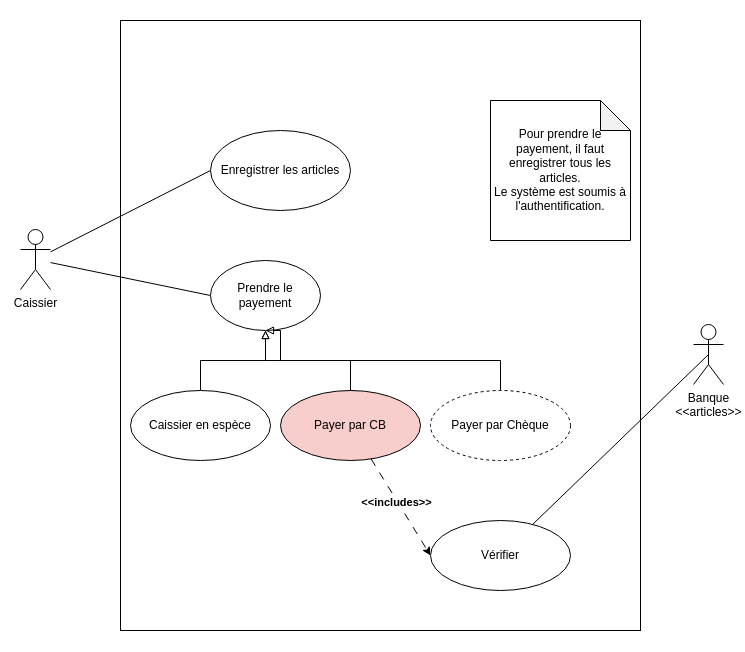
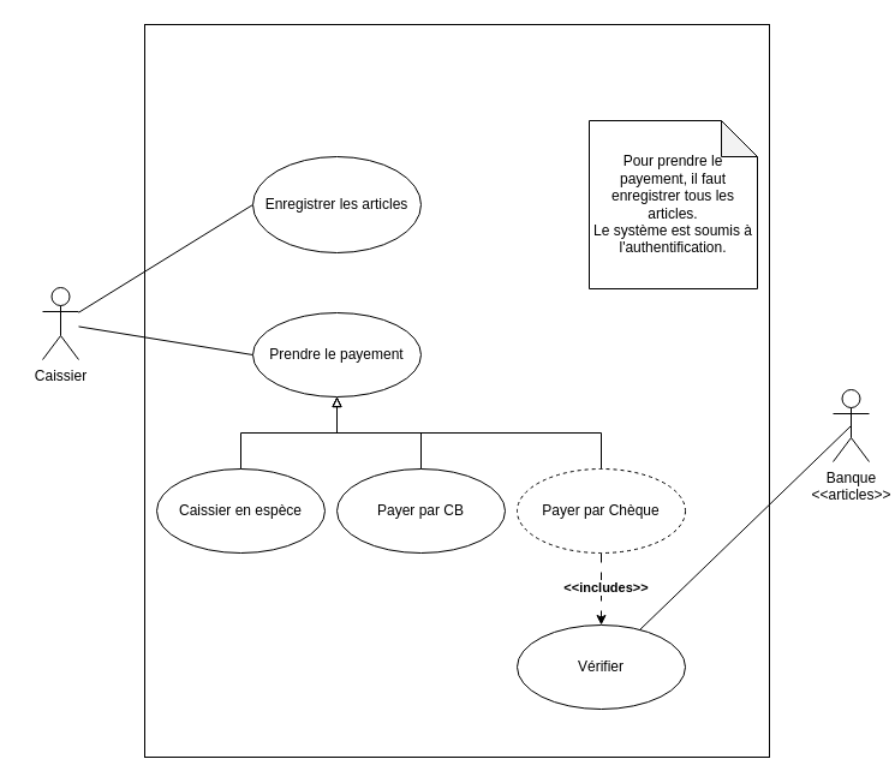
  <mxCell id="0" />
  <mxCell id="1" parent="0" />
  <mxCell id="2" value="" style="rounded=0;whiteSpace=wrap;html=1;" vertex="1" parent="1"><mxGeometry x="120" y="20" width="520" height="610" as="geometry" /></mxCell>
  <mxCell id="3" style="rounded=0;orthogonalLoop=1;jettySize=auto;html=1;entryX=0;entryY=0.5;entryDx=0;entryDy=0;endArrow=none;startFill=0;" edge="1" parent="1" source="5" target="6"><mxGeometry relative="1" as="geometry" /></mxCell>
  <mxCell id="4" style="rounded=0;orthogonalLoop=1;jettySize=auto;html=1;entryX=0;entryY=0.5;entryDx=0;entryDy=0;endArrow=none;startFill=0;" edge="1" parent="1" source="5" target="7"><mxGeometry relative="1" as="geometry" /></mxCell>
- <mxCell id="5" value="Caissier" style="shape=umlActor;verticalLabelPosition=bottom;verticalAlign=top;html=1;outlineConnect=0;" vertex="1" parent="1"><mxGeometry x="20" y="229" width="30" height="60" as="geometry" /></mxCell>
+ <mxCell id="5" value="Caissier" style="shape=umlActor;verticalLabelPosition=bottom;verticalAlign=top;html=1;outlineConnect=0;" vertex="1" parent="1"><mxGeometry x="35" y="239" width="30" height="60" as="geometry" /></mxCell>
  <mxCell id="6" value="Enregistrer les articles" style="ellipse;whiteSpace=wrap;html=1;" vertex="1" parent="1"><mxGeometry x="210" y="130" width="140" height="80" as="geometry" /></mxCell>
- <mxCell id="7" value="Prendre le payement" style="ellipse;whiteSpace=wrap;html=1;" vertex="1" parent="1"><mxGeometry x="210" y="260" width="110" height="70" as="geometry" /></mxCell>
+ <mxCell id="7" value="Prendre le payement" style="ellipse;whiteSpace=wrap;html=1;" vertex="1" parent="1"><mxGeometry x="210" y="260" width="140" height="70" as="geometry" /></mxCell>
  <mxCell id="8" value="Pour prendre le payement, il faut enregistrer tous les articles.&lt;div&gt;Le système est soumis à l'authentification.&lt;/div&gt;" style="shape=note;whiteSpace=wrap;html=1;backgroundOutline=1;darkOpacity=0.05;" vertex="1" parent="1"><mxGeometry x="490" y="100" width="140" height="140" as="geometry" /></mxCell>
  <mxCell id="9" style="edgeStyle=orthogonalEdgeStyle;rounded=0;orthogonalLoop=1;jettySize=auto;html=1;entryX=0.5;entryY=1;entryDx=0;entryDy=0;endArrow=block;endFill=0;" edge="1" parent="1" source="10" target="7"><mxGeometry relative="1" as="geometry" /></mxCell>
  <mxCell id="10" value="Caissier en espèce" style="ellipse;whiteSpace=wrap;html=1;" vertex="1" parent="1"><mxGeometry x="130" y="390" width="140" height="70" as="geometry" /></mxCell>
  <mxCell id="11" style="edgeStyle=orthogonalEdgeStyle;rounded=0;orthogonalLoop=1;jettySize=auto;html=1;entryX=0.5;entryY=1;entryDx=0;entryDy=0;endArrow=block;endFill=0;" edge="1" parent="1" source="14" target="7"><mxGeometry relative="1" as="geometry" /></mxCell>
- <mxCell id="12" style="rounded=0;orthogonalLoop=1;jettySize=auto;html=1;entryX=0;entryY=0.5;entryDx=0;entryDy=0;dashed=1;dashPattern=8 8;" edge="1" parent="1" source="14" target="20"><mxGeometry relative="1" as="geometry" /></mxCell>
- <mxCell id="13" value="&lt;b&gt;&amp;lt;&amp;lt;includes&amp;gt;&amp;gt;&lt;/b&gt;" style="edgeLabel;html=1;align=center;verticalAlign=middle;resizable=0;points=[];" vertex="1" connectable="0" parent="12"><mxGeometry x="-0.111" y="-1" relative="1" as="geometry"><mxPoint as="offset" /></mxGeometry></mxCell>
- <mxCell id="14" value="Payer par CB" style="ellipse;whiteSpace=wrap;html=1;fillColor=#f8cecc;" vertex="1" parent="1"><mxGeometry x="280" y="390" width="140" height="70" as="geometry" /></mxCell>
+ <mxCell id="14" value="Payer par CB" style="ellipse;whiteSpace=wrap;html=1;" vertex="1" parent="1"><mxGeometry x="280" y="390" width="140" height="70" as="geometry" /></mxCell>
  <mxCell id="15" value="Banque&lt;div&gt;&amp;lt;&amp;lt;articles&amp;gt;&amp;gt;&lt;/div&gt;" style="shape=umlActor;verticalLabelPosition=bottom;verticalAlign=top;html=1;" vertex="1" parent="1"><mxGeometry x="693" y="324" width="30" height="60" as="geometry" /></mxCell>
  <mxCell id="16" style="edgeStyle=orthogonalEdgeStyle;rounded=0;orthogonalLoop=1;jettySize=auto;html=1;entryX=0.5;entryY=1;entryDx=0;entryDy=0;endArrow=block;endFill=0;" edge="1" parent="1" source="19" target="7"><mxGeometry relative="1" as="geometry"><Array as="points"><mxPoint x="500" y="360" /><mxPoint x="280" y="360" /></Array></mxGeometry></mxCell>
+ <mxCell id="17" style="edgeStyle=orthogonalEdgeStyle;rounded=0;orthogonalLoop=1;jettySize=auto;html=1;dashed=1;dashPattern=8 8;" edge="1" parent="1" source="19" target="20"><mxGeometry relative="1" as="geometry" /></mxCell>
+ <mxCell id="18" value="&lt;b&gt;&amp;lt;&amp;lt;includes&amp;gt;&amp;gt;&lt;/b&gt;" style="edgeLabel;html=1;align=center;verticalAlign=middle;resizable=0;points=[];" vertex="1" connectable="0" parent="17"><mxGeometry x="-0.067" y="3" relative="1" as="geometry"><mxPoint as="offset" /></mxGeometry></mxCell>
  <mxCell id="19" value="Payer par Chèque" style="ellipse;whiteSpace=wrap;html=1;dashed=1;" vertex="1" parent="1"><mxGeometry x="430" y="390" width="140" height="70" as="geometry" /></mxCell>
  <mxCell id="20" value="Vérifier" style="ellipse;whiteSpace=wrap;html=1;" vertex="1" parent="1"><mxGeometry x="430" y="520" width="140" height="70" as="geometry" /></mxCell>
  <mxCell id="21" style="rounded=0;orthogonalLoop=1;jettySize=auto;html=1;entryX=0.5;entryY=0.5;entryDx=0;entryDy=0;entryPerimeter=0;endArrow=none;startFill=0;" edge="1" parent="1" source="20" target="15"><mxGeometry relative="1" as="geometry" /></mxCell>
